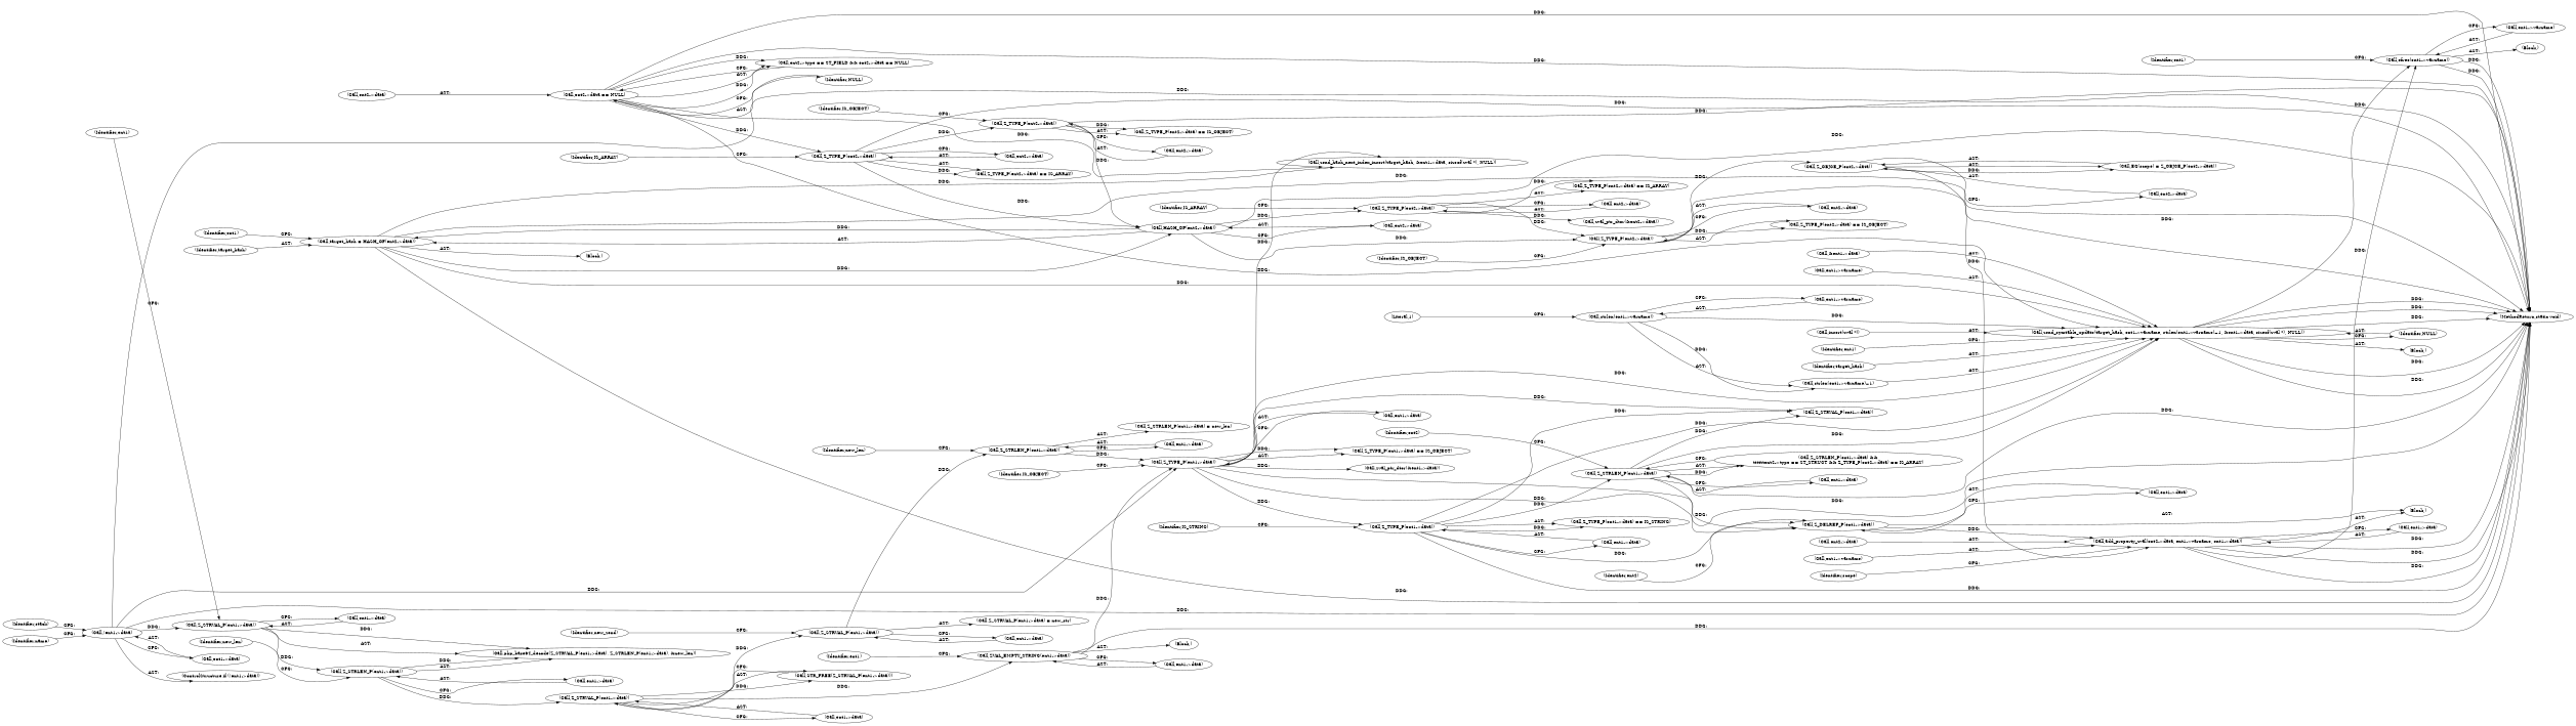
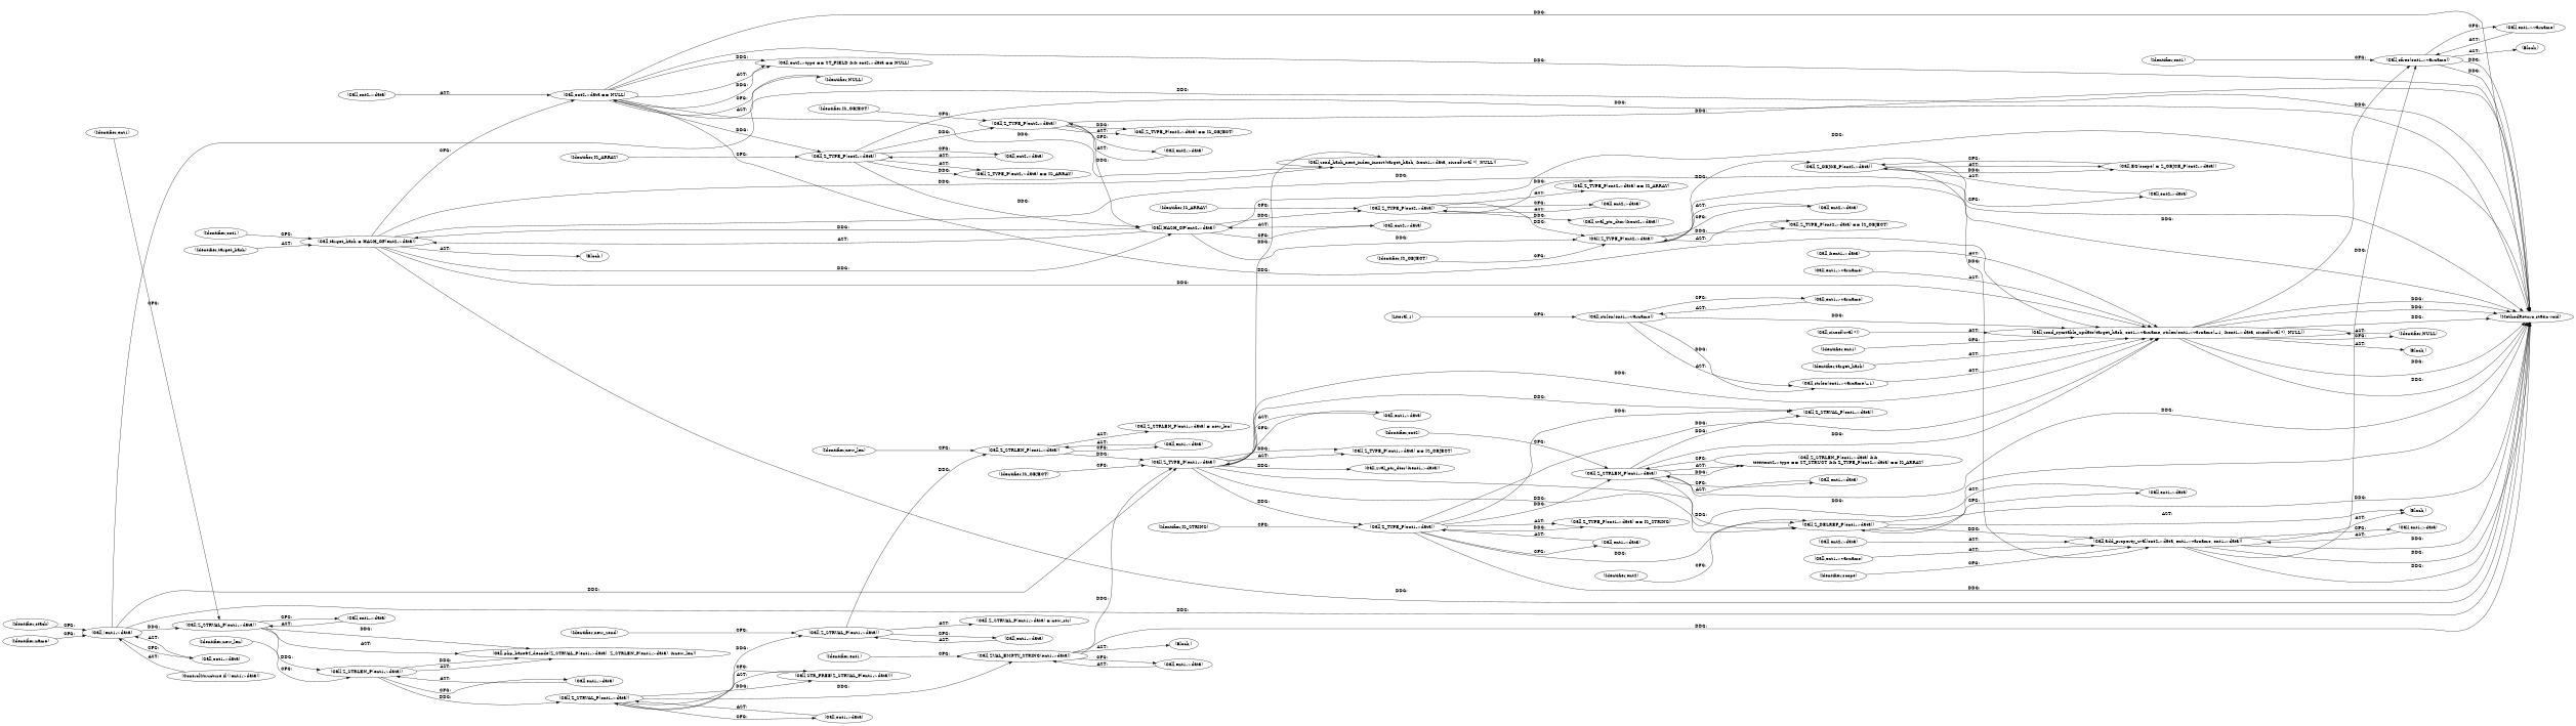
  digraph {
    rankdir=LR
    n1 [label="(Call,efree(ent1->varname))"]
    n2 [label="(Call,ent1->varname)"]
    n3 [label="(Block,)"]
    n4 [label="(MethodReturn,static void)"]
    n5 [label="(Call,zend_symtable_update(target_hash, ent1->varname, strlen(ent1->varname)+1, &ent1->data, sizeof(zval *), NULL))"]
    n6 [label="(Block,)"]
    n7 [label="(Identifier,NULL)"]
    n8 [label="(Call,target_hash = HASH_OF(ent2->data))"]
    n9 [label="(Call,HASH_OF(ent2->data))"]
    n10 [label="(Call,zend_hash_next_index_insert(target_hash, &ent1->data, sizeof(zval *), NULL))"]
    n11 [label="(Block,)"]
    n12 [label="(Call,Z_TYPE_P(ent2->data))"]
    n13 [label="(Call,Z_TYPE_P(ent2->data))"]
    n14 [label="(Call,ent2->data)"]
    n15 [label="(Call,Z_OBJCE_P(ent2->data))"]
    n16 [label="(Call,ent2->data)"]
    n17 [label="(Call,Z_TYPE_P(ent2->data) == IS_OBJECT)"]
    n18 [label="(Call,zval_ptr_dtor(&ent2->data))"]
    n19 [label="(Call,ent2->data)"]
    n20 [label="(Call,Z_TYPE_P(ent2->data) == IS_ARRAY)"]
    n21 [label="(Call,Z_TYPE_P(ent2->data))"]
    n22 [label="(Call,ent2->data)"]
    n23 [label="(Call,Z_TYPE_P(ent2->data) == IS_OBJECT)"]
    n24 [label="(Call,Z_TYPE_P(ent2->data))"]
    n25 [label="(Call,Z_TYPE_P(ent2->data) == IS_ARRAY)"]
    n26 [label="(Call,ent2->data)"]
    n27 [label="(Call,ent2->data == NULL)"]
    n28 [label="(Call,ent2->type == ST_FIELD && ent2->data == NULL)"]
    n29 [label="(Identifier,NULL)"]
    n30 [label="(Call,strlen(ent1->varname))"]
    n31 [label="(Call,strlen(ent1->varname)+1)"]
    n32 [label="(Call,ent1->varname)"]
    n33 [label="(Call,Z_TYPE_P(ent1->data))"]
    n34 [label="(Call,Z_TYPE_P(ent1->data))"]
    n35 [label="(Call,Z_DELREF_P(ent1->data))"]
    n36 [label="(Call,Z_TYPE_P(ent1->data) == IS_OBJECT)"]
    n37 [label="(Call,zval_ptr_dtor(&ent1->data))"]
    n38 [label="(Call,Z_STRVAL_P(ent1->data))"]
    n39 [label="(Call,ent1->data)"]
    n40 [label="(Call,Z_STRLEN_P(ent1->data))"]
    n41 [label="(Call,ent1->data)"]
    n42 [label="(Call,Z_TYPE_P(ent1->data) == IS_STRING)"]
    n43 [label="(Call,add_property_zval(ent2->data, ent1->varname, ent1->data))"]
    n44 [label="(Block,)"]
    n45 [label="(Call,ent1->data)"]
    n46 [label="(Call,ZVAL_EMPTY_STRING(ent1->data))"]
    n47 [label="(Call,ent1->data)"]
    n48 [label="(Block,)"]
    n49 [label="(Call,Z_STRVAL_P(ent1->data))"]
    n50 [label="(Call,Z_STRVAL_P(ent1->data))"]
    n51 [label="(Call,STR_FREE(Z_STRVAL_P(ent1->data)))"]
    n52 [label="(Call,ent1->data)"]
    n53 [label="(Call,Z_STRLEN_P(ent1->data))"]
    n54 [label="(Call,ent1->data)"]
    n55 [label="(Call,Z_STRVAL_P(ent1->data) = new_str)"]
    n56 [label="(Call,Z_STRLEN_P(ent1->data))"]
    n57 [label="(Call,php_base64_decode(Z_STRVAL_P(ent1->data), Z_STRLEN_P(ent1->data), &new_len))"]
    n58 [label="(Call,ent1->data)"]
    n59 [label="(Call,Z_STRVAL_P(ent1->data))"]
    n60 [label="(Call,ent1->data)"]
    n61 [label="(Call,!ent1->data)"]
    n62 [label="(Call,ent1->data)"]
    n63 [label="(ControlStructure,if (!ent1->data))"]
    n64 [label="(Call,Z_STRLEN_P(ent1->data) = new_len)"]
    n65 [label="(Call,ent1->data)"]
    n66 [label="(Call,ent1->data)"]
    n67 [label="(Call,Z_STRLEN_P(ent1->data) &&\n\t\t\t\t\t\tent2->type == ST_STRUCT && Z_TYPE_P(ent2->data) == IS_ARRAY)"]
    n68 [label="(Call,ent1->data)"]
    n69 [label="(Call,ent2->data)"]
    n70 [label="(Call,EG(scope) = Z_OBJCE_P(ent2->data))"]
-   n71 [label="(Call,insert(zval *))"]
+   n71 [label="(Call,sizeof(zval *))"]
    n72 [label="(Identifier,target_hash)"]
    n73 [label="(Call,ent2->data)"]
    n74 [label="(Identifier,IS_OBJECT)"]
    n75 [label="(Identifier,stack)"]
    n76 [label="(Identifier,name)"]
    n77 [label="(Identifier,ent2)"]
    n78 [label="(Identifier,ent1)"]
    n79 [label="(Identifier,ent2)"]
    n80 [label="(Call,ent2->data)"]
    n81 [label="(Call,ent1->varname)"]
    n82 [label="(Identifier,IS_OBJECT)"]
    n83 [label="(Identifier,ent1)"]
    n84 [label="(Literal,1)"]
    n85 [label="(Identifier,ent1)"]
    n86 [label="(Identifier,ent1)"]
    n87 [label="(Identifier,new_len)"]
    n88 [label="(Identifier,IS_OBJECT)"]
    n89 [label="(Identifier,IS_STRING)"]
    n90 [label="(Identifier,new_zend)"]
    n91 [label="(Identifier,scope)"]
    n92 [label="(Identifier,target_hash)"]
    n93 [label="(Identifier,new_len)"]
    n94 [label="(Identifier,ent1)"]
    n95 [label="(Call,ent1->varname)"]
    n96 [label="(Identifier,IS_ARRAY)"]
    n97 [label="(Call,&ent1->data)"]
    n98 [label="(Identifier,IS_ARRAY)"]
    n1 -> n2 [label="CFG: "]
    n1 -> n3 [label="AST: "]
    n1 -> n4 [label="DDG: "]
    n1 -> n4 [label="DDG: "]
    n2 -> n1 [label="AST: "]
    n5 -> n1 [label="DDG: "]
    n5 -> n4 [label="DDG: "]
    n5 -> n4 [label="DDG: "]
    n5 -> n4 [label="DDG: "]
    n5 -> n4 [label="DDG: "]
    n5 -> n4 [label="DDG: "]
    n5 -> n6 [label="AST: "]
    n5 -> n7 [label="CFG: "]
    n7 -> n5 [label="AST: "]
    n8 -> n4 [label="DDG: "]
    n8 -> n4 [label="DDG: "]
    n8 -> n5 [label="DDG: "]
    n8 -> n9 [label="DDG: "]
    n8 -> n10 [label="DDG: "]
    n8 -> n11 [label="AST: "]
    n9 -> n4 [label="DDG: "]
    n9 -> n8 [label="AST: "]
    n9 -> n8 [label="DDG: "]
    n9 -> n12 [label="DDG: "]
    n9 -> n13 [label="DDG: "]
    n9 -> n14 [label="CFG: "]
    n12 -> n4 [label="DDG: "]
    n12 -> n15 [label="DDG: "]
    n12 -> n16 [label="CFG: "]
    n12 -> n17 [label="AST: "]
    n12 -> n17 [label="DDG: "]
    n13 -> n12 [label="DDG: "]
    n13 -> n18 [label="DDG: "]
    n13 -> n19 [label="CFG: "]
    n13 -> n20 [label="AST: "]
    n13 -> n20 [label="DDG: "]
    n14 -> n9 [label="AST: "]
    n15 -> n43 [label="DDG: "]
    n15 -> n69 [label="CFG: "]
    n15 -> n70 [label="AST: "]
    n15 -> n70 [label="DDG: "]
    n16 -> n12 [label="AST: "]
    n19 -> n13 [label="AST: "]
    n21 -> n4 [label="DDG: "]
    n21 -> n9 [label="DDG: "]
    n21 -> n22 [label="CFG: "]
    n21 -> n23 [label="AST: "]
    n21 -> n23 [label="DDG: "]
    n22 -> n21 [label="AST: "]
    n24 -> n4 [label="DDG: "]
    n24 -> n9 [label="DDG: "]
    n24 -> n21 [label="DDG: "]
    n24 -> n25 [label="AST: "]
    n24 -> n25 [label="DDG: "]
    n24 -> n26 [label="CFG: "]
    n26 -> n24 [label="AST: "]
    n27 -> n4 [label="DDG: "]
    n27 -> n4 [label="DDG: "]
    n27 -> n5 [label="DDG: "]
    n27 -> n10 [label="DDG: "]
    n27 -> n24 [label="DDG: "]
    n27 -> n28 [label="AST: "]
    n27 -> n28 [label="DDG: "]
    n27 -> n28 [label="DDG: "]
    n27 -> n29 [label="CFG: "]
-   n28 -> n27 [label="CFG: "]
+   n8 -> n27 [label="CFG: "]
    n29 -> n27 [label="AST: "]
    n30 -> n5 [label="DDG: "]
    n30 -> n31 [label="AST: "]
    n30 -> n31 [label="DDG: "]
    n30 -> n32 [label="CFG: "]
    n31 -> n5 [label="AST: "]
    n32 -> n30 [label="AST: "]
    n33 -> n4 [label="DDG: "]
    n33 -> n5 [label="DDG: "]
    n33 -> n10 [label="DDG: "]
    n33 -> n34 [label="DDG: "]
    n33 -> n35 [label="DDG: "]
    n33 -> n36 [label="AST: "]
    n33 -> n36 [label="DDG: "]
    n33 -> n37 [label="DDG: "]
    n33 -> n38 [label="DDG: "]
    n33 -> n39 [label="CFG: "]
    n34 -> n4 [label="DDG: "]
    n34 -> n5 [label="DDG: "]
    n34 -> n35 [label="DDG: "]
    n34 -> n38 [label="DDG: "]
    n34 -> n40 [label="DDG: "]
    n34 -> n41 [label="CFG: "]
    n34 -> n42 [label="AST: "]
    n34 -> n42 [label="DDG: "]
+   n35 -> n4 [label="DDG: "]
    n35 -> n43 [label="DDG: "]
    n35 -> n44 [label="AST: "]
    n35 -> n45 [label="CFG: "]
    n39 -> n33 [label="AST: "]
    n40 -> n4 [label="DDG: "]
    n40 -> n5 [label="DDG: "]
    n40 -> n35 [label="DDG: "]
    n40 -> n38 [label="DDG: "]
    n40 -> n66 [label="CFG: "]
    n40 -> n67 [label="AST: "]
    n40 -> n67 [label="DDG: "]
    n41 -> n34 [label="AST: "]
    n43 -> n1 [label="DDG: "]
    n43 -> n4 [label="DDG: "]
    n43 -> n4 [label="DDG: "]
    n43 -> n4 [label="DDG: "]
    n43 -> n44 [label="AST: "]
    n43 -> n68 [label="CFG: "]
    n45 -> n35 [label="AST: "]
    n46 -> n4 [label="DDG: "]
    n46 -> n33 [label="DDG: "]
    n46 -> n47 [label="CFG: "]
    n46 -> n48 [label="AST: "]
    n47 -> n46 [label="AST: "]
    n49 -> n46 [label="DDG: "]
    n49 -> n50 [label="DDG: "]
    n49 -> n51 [label="AST: "]
    n49 -> n51 [label="DDG: "]
    n49 -> n52 [label="CFG: "]
    n50 -> n53 [label="DDG: "]
    n50 -> n54 [label="CFG: "]
    n50 -> n55 [label="AST: "]
    n51 -> n49 [label="CFG: "]
    n52 -> n49 [label="AST: "]
    n53 -> n33 [label="DDG: "]
    n53 -> n64 [label="AST: "]
    n53 -> n65 [label="CFG: "]
    n54 -> n50 [label="AST: "]
    n56 -> n49 [label="DDG: "]
    n56 -> n57 [label="AST: "]
    n56 -> n57 [label="DDG: "]
    n56 -> n58 [label="CFG: "]
    n58 -> n56 [label="AST: "]
    n59 -> n56 [label="DDG: "]
    n59 -> n57 [label="AST: "]
    n59 -> n57 [label="DDG: "]
    n59 -> n60 [label="CFG: "]
    n60 -> n59 [label="AST: "]
    n61 -> n4 [label="DDG: "]
    n61 -> n4 [label="DDG: "]
    n61 -> n33 [label="DDG: "]
    n61 -> n59 [label="DDG: "]
    n61 -> n62 [label="CFG: "]
-   n61 -> n63 [label="AST: "]
+   n63 -> n61 [label="AST: "]
    n62 -> n61 [label="AST: "]
    n65 -> n53 [label="AST: "]
    n66 -> n40 [label="AST: "]
    n67 -> n40 [label="CFG: "]
    n68 -> n43 [label="AST: "]
    n69 -> n15 [label="AST: "]
-   n70 -> n15 [label="AST: "]
+   n70 -> n15 [label="CFG: "]
    n71 -> n5 [label="AST: "]
    n72 -> n8 [label="AST: "]
    n73 -> n43 [label="AST: "]
    n74 -> n33 [label="CFG: "]
    n75 -> n61 [label="CFG: "]
    n76 -> n61 [label="CFG: "]
    n77 -> n40 [label="CFG: "]
    n78 -> n5 [label="CFG: "]
    n79 -> n35 [label="CFG: "]
    n80 -> n27 [label="AST: "]
    n81 -> n43 [label="AST: "]
    n82 -> n21 [label="CFG: "]
    n83 -> n1 [label="CFG: "]
    n84 -> n30 [label="CFG: "]
    n85 -> n59 [label="CFG: "]
    n86 -> n46 [label="CFG: "]
    n87 -> n56 [label="CFG: "]
    n88 -> n12 [label="CFG: "]
    n89 -> n34 [label="CFG: "]
    n90 -> n50 [label="CFG: "]
    n91 -> n43 [label="CFG: "]
    n92 -> n5 [label="AST: "]
    n93 -> n53 [label="CFG: "]
    n94 -> n8 [label="CFG: "]
    n95 -> n5 [label="AST: "]
    n96 -> n24 [label="CFG: "]
    n97 -> n5 [label="AST: "]
    n98 -> n13 [label="CFG: "]
  }
